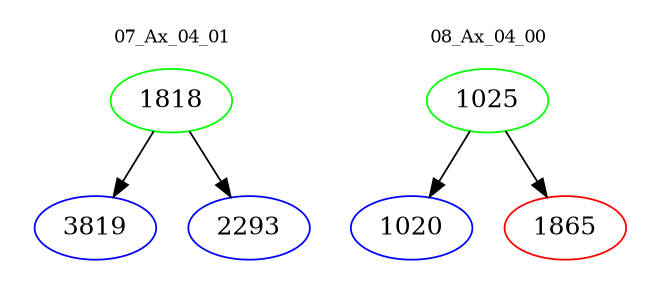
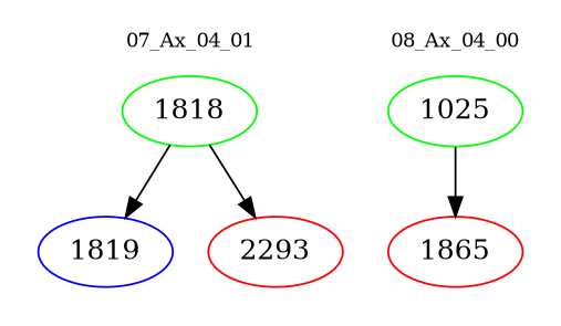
  digraph {
    node [color=green]
    edge [color=black]
    n1 [label=1818]
-   n2 [color=blue label=3819]
-   n3 [color=blue label=2293]
+   n2 [color=blue label=1819]
+   n3 [color=red label=2293]
    n4 [label=1025]
-   n5 [color=blue label=1020]
    n6 [color=red label=1865]
    subgraph cluster_1 {
      color=white
      fontsize=10
      label="07_Ax_04_01"
      n1
      n2
      n3
    }
    subgraph cluster_2 {
      color=white
      fontsize=10
      label="08_Ax_04_00"
      n4
-     n5
      n6
    }
    n1 -> n2
    n1 -> n3
-   n4 -> n5
    n4 -> n6
  }
